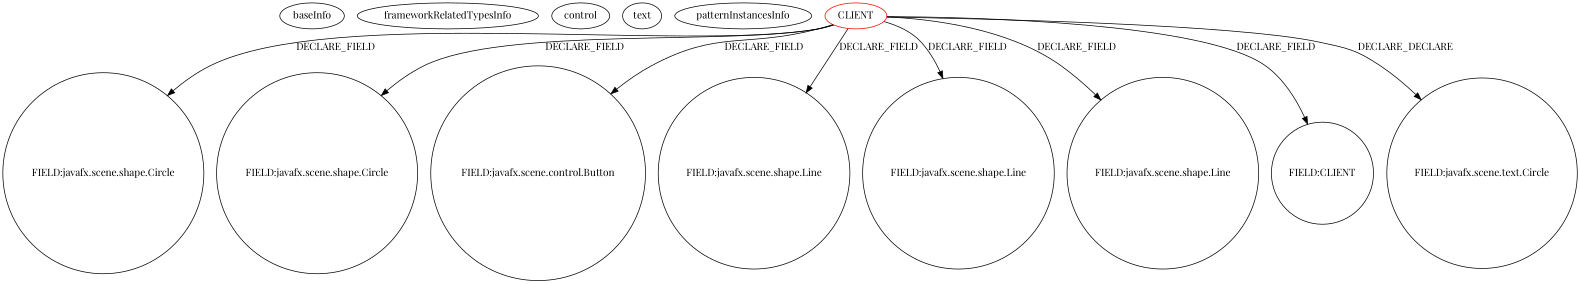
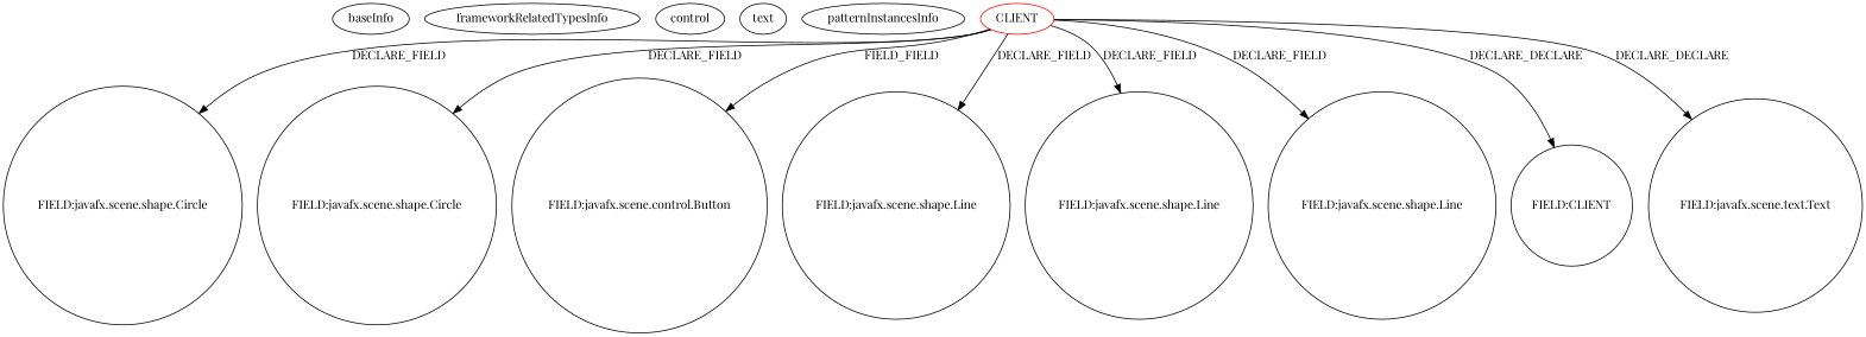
  digraph {
    fontname="Playfair Display"
    node [fontname="Playfair Display" isFrameworkType=false shape=circle vertexType=FIELD_DECLARATION]
    edge [fontname="Playfair Display"]
    baseInfo [category=pattern graphId=1475 isAnonymous=false possibleRelation=false isFrameworkType="" shape="" vertexType=""]
    frameworkRelatedTypesInfo [isFrameworkType="" shape="" vertexType=""]
    n3 [label=control isFrameworkType="" shape="" vertexType=""]
    n4 [frequency=2.0 label=text patternRootClient=0 isFrameworkType="" shape="" vertexType=""]
    patternInstancesInfo [0="josesoler7-agendavital~/josesoler7-agendavital/agendavital-master/src/agendavital/vista/FXMLNoticiaController.java~FXMLNoticiaController~3377" 1="josesoler7-agendavital~/josesoler7-agendavital/agendavital-master/src/agendavital/vista/FXMLMomentoController.java~FXMLMomentoController~3370" isFrameworkType="" shape="" vertexType=""]
    n6 [label="FIELD:javafx.scene.shape.Circle"]
    n7 [color=red label=CLIENT vertexType=ROOT_CLIENT_CLASS_DECLARATION shape=""]
    n8 [label="FIELD:javafx.scene.shape.Circle"]
    n9 [label="FIELD:javafx.scene.control.Button"]
    n10 [label="FIELD:javafx.scene.shape.Line"]
    n11 [label="FIELD:javafx.scene.shape.Line"]
    n12 [label="FIELD:javafx.scene.shape.Line"]
    n13 [label="FIELD:CLIENT"]
-   n14 [label="FIELD:javafx.scene.text.Circle"]
+   n14 [label="FIELD:javafx.scene.text.Text"]
    n7 -> n6 [label=DECLARE_FIELD]
    n7 -> n8 [label=DECLARE_FIELD]
-   n7 -> n9 [label=DECLARE_FIELD]
+   n7 -> n9 [label=FIELD_FIELD]
    n7 -> n10 [label=DECLARE_FIELD]
    n7 -> n11 [label=DECLARE_FIELD]
    n7 -> n12 [label=DECLARE_FIELD]
-   n7 -> n13 [label=DECLARE_FIELD]
+   n7 -> n13 [label=DECLARE_DECLARE]
    n7 -> n14 [label=DECLARE_DECLARE]
  }
